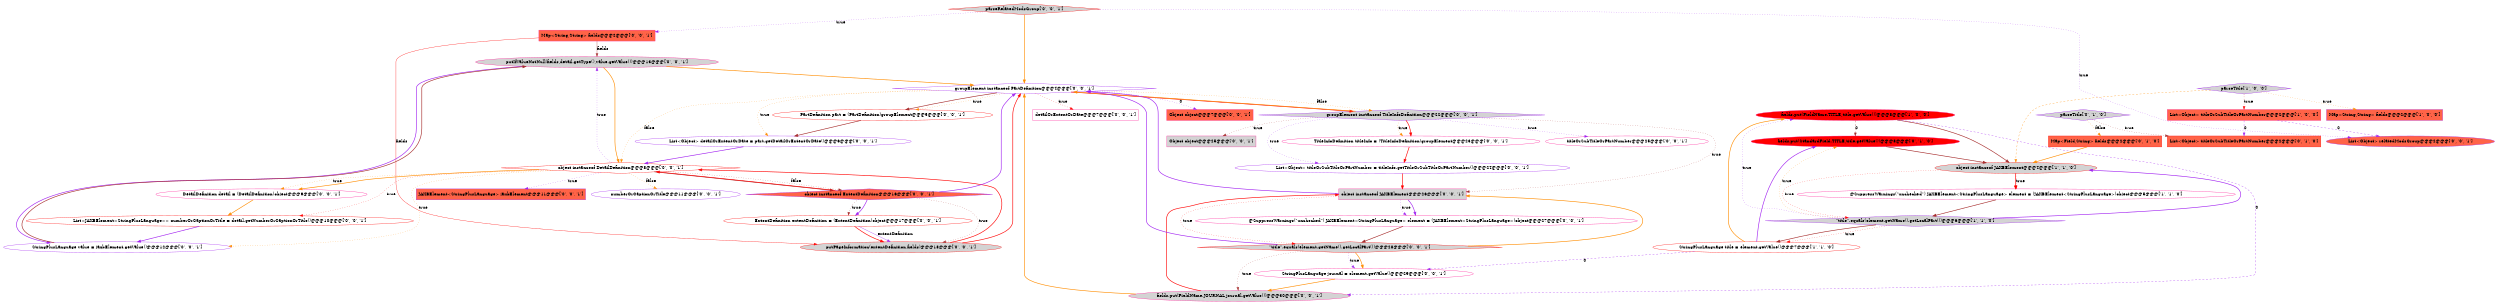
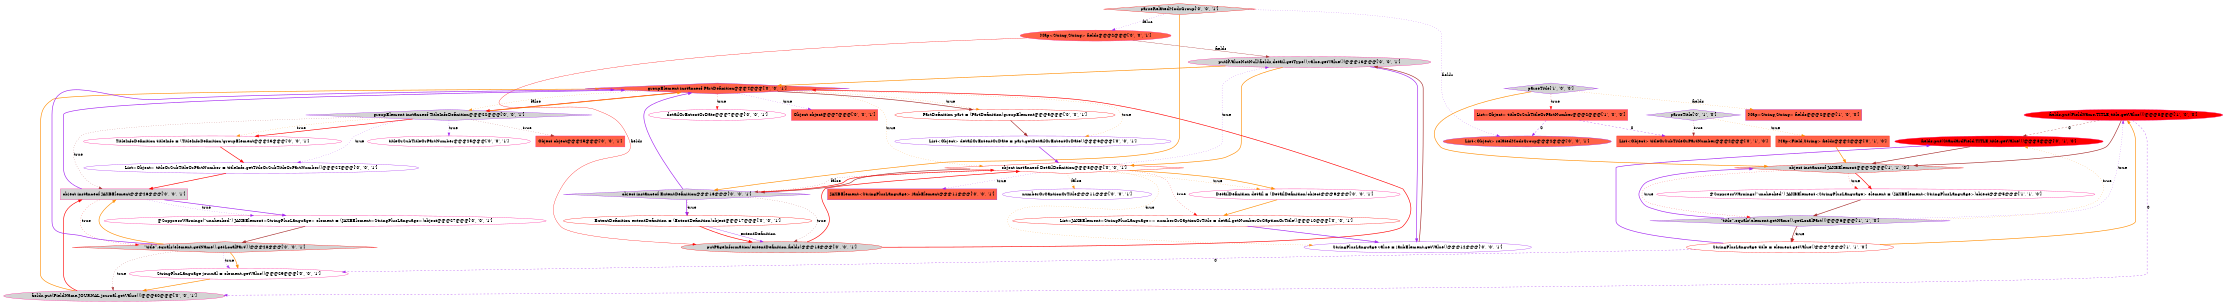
  digraph {
    node [color=deeppink fillcolor=white shape=ellipse style=filled]
    edge [color=purple style=bold]
    n1 [color=red fillcolor=tomato label="List<Object> titleOrSubTitleOrPartNumber@@@2@@@['0', '1', '0']" shape=box]
    n2 [fillcolor=red label="fields.put(StandardField.TITLE,title.getValue())@@@8@@@['0', '1', '0']"]
-   n3 [color=red fillcolor=lightgray label="object instanceof JAXBElement@@@4@@@['1', '1', '0']"]
+   n3 [color=red fillcolor=lightgray label="object instanceof JAXBElement@@@4@@@['1', '1', '0']" shape=diamond]
    n4 [color=purple fillcolor=lightgray label="\"title\".equals(element.getName().getLocalPart())@@@6@@@['1', '1', '0']" shape=diamond]
    n5 [label="@SuppressWarnings(\"unchecked\") JAXBElement<StringPlusLanguage> element = (JAXBElement<StringPlusLanguage>)object@@@5@@@['1', '1', '0']"]
-   n6 [fillcolor=tomato label="Map<String,String> fields@@@2@@@['0', '0', '1']" shape=box]
+   n6 [fillcolor=tomato label="Map<String,String> fields@@@2@@@['0', '0', '1']"]
    n7 [fillcolor=lightgray label="putIfValueNotNull(fields,detail.getType(),value.getValue())@@@13@@@['0', '0', '1']"]
    n8 [color=red fillcolor=lightgray label="putPageInformation(extentDefinition,fields)@@@18@@@['0', '0', '1']"]
-   n9 [color=purple label="groupElement instanceof PartDefinition@@@4@@@['0', '0', '1']" shape=diamond]
+   n9 [color=purple fillcolor=tomato label="groupElement instanceof PartDefinition@@@4@@@['0', '0', '1']" shape=diamond]
    n10 [color=purple label="StringPlusLanguage value = jaxbElement.getValue()@@@12@@@['0', '0', '1']"]
    n11 [color=red label="object instanceof DetailDefinition@@@8@@@['0', '0', '1']" shape=diamond]
    n12 [color=red fillcolor=lightgray label="parseRelatedModsGroup['0', '0', '1']" shape=diamond]
    n13 [color=purple fillcolor=tomato label="List<Object> relatedModsGroup@@@2@@@['0', '0', '1']"]
-   n14 [label="detailOrExtentOrDate@@@7@@@['0', '0', '1']" shape=box]
+   n14 [label="detailOrExtentOrDate@@@7@@@['0', '0', '1']"]
    n15 [color=purple label="List<Object> detailOrExtentOrDate = part.getDetailOrExtentOrDate()@@@6@@@['0', '0', '1']"]
    n16 [color=purple fillcolor=lightgray label="groupElement instanceof TitleInfoDefinition@@@22@@@['0', '0', '1']" shape=diamond]
    n17 [fillcolor=tomato label="Object object@@@7@@@['0', '0', '1']" shape=box]
    n18 [color=red label="PartDefinition part = (PartDefinition)groupElement@@@5@@@['0', '0', '1']"]
    n19 [fillcolor=tomato label="List<Object> titleOrSubTitleOrPartNumber@@@2@@@['1', '0', '0']" shape=box]
    n20 [color=red fillcolor=tomato label="Map<Field,String> fields@@@2@@@['0', '1', '0']" shape=box]
    n21 [color=red label="StringPlusLanguage title = element.getValue()@@@7@@@['1', '1', '0']"]
    n22 [fillcolor=red label="fields.put(FieldName.TITLE,title.getValue())@@@8@@@['1', '0', '0']"]
    n23 [label="StringPlusLanguage journal = element.getValue()@@@29@@@['0', '0', '1']"]
    n24 [fillcolor=lightgray label="fields.put(FieldName.JOURNAL,journal.getValue())@@@30@@@['0', '0', '1']"]
    n25 [color=purple fillcolor=lightgray label="parseTitle['1', '0', '0']" shape=diamond]
    n26 [color=purple fillcolor=tomato label="Map<String,String> fields@@@2@@@['1', '0', '0']" shape=box]
    n27 [color=purple fillcolor=tomato label="JAXBElement<StringPlusLanguage> jaxbElement@@@11@@@['0', '0', '1']" shape=box]
    n28 [color=purple label="numberOrCaptionOrTitle@@@11@@@['0', '0', '1']"]
    n29 [color=purple fillcolor=lightgray label="parseTitle['0', '1', '0']" shape=diamond]
-   n30 [color=purple fillcolor=tomato label="object instanceof ExtentDefinition@@@16@@@['0', '0', '1']" shape=diamond]
+   n30 [color=purple fillcolor=lightgray label="object instanceof ExtentDefinition@@@16@@@['0', '0', '1']" shape=diamond]
    n31 [color=red label="List<JAXBElement<StringPlusLanguage>> numberOrCaptionOrTitle = detail.getNumberOrCaptionOrTitle()@@@10@@@['0', '0', '1']"]
    n32 [label="DetailDefinition detail = (DetailDefinition)object@@@9@@@['0', '0', '1']"]
    n33 [label="TitleInfoDefinition titleInfo = (TitleInfoDefinition)groupElement@@@23@@@['0', '0', '1']"]
    n34 [color=purple label="List<Object> titleOrSubTitleOrPartNumber = titleInfo.getTitleOrSubTitleOrPartNumber()@@@24@@@['0', '0', '1']"]
    n35 [fillcolor=lightgray label="object instanceof JAXBElement@@@26@@@['0', '0', '1']" shape=box]
    n36 [label="titleOrSubTitleOrPartNumber@@@25@@@['0', '0', '1']"]
    n37 [color=red label="ExtentDefinition extentDefinition = (ExtentDefinition)object@@@17@@@['0', '0', '1']"]
    n38 [color=red fillcolor=lightgray label="\"title\".equals(element.getName().getLocalPart())@@@28@@@['0', '0', '1']" shape=diamond]
    n39 [label="@SuppressWarnings(\"unchecked\") JAXBElement<StringPlusLanguage> element = (JAXBElement<StringPlusLanguage>)object@@@27@@@['0', '0', '1']"]
-   n40 [fillcolor=lightgray label="Object object@@@25@@@['0', '0', '1']" shape=box]
+   n40 [fillcolor=tomato label="Object object@@@25@@@['0', '0', '1']" shape=box]
    n2 -> n3 [color=brown]
    n3 -> n4 [color=red label=true style=dotted]
    n3 -> n5 [color=red]
    n3 -> n5 [color=red label=true style=dotted]
    n4 -> n2 [color=darkorange label=true style=dotted]
    n4 -> n3
    n4 -> n21 [color=red label=true style=dotted]
    n4 -> n21 [color=brown]
    n4 -> n22 [label=true style=dotted]
    n5 -> n4 [color=brown]
    n6 -> n7 [color=brown label=fields style=solid]
    n6 -> n8 [color=red label=fields style=solid]
    n7 -> n9 [color=darkorange]
    n7 -> n10
    n7 -> n11 [color=darkorange]
    n8 -> n9 [color=red]
    n8 -> n11 [color=red]
-   n9 -> n11 [color=darkorange label=false style=dotted]
+   n9 -> n11 [color=darkorange label=true style=dotted]
    n9 -> n14 [color=red label=true style=dotted]
    n9 -> n15 [color=darkorange label=true style=dotted]
    n9 -> n16 [color=darkorange label=false style=dotted]
    n9 -> n16 [color=red]
-   n9 -> n17 [label=0 style=dotted]
+   n9 -> n17 [label=true style=dotted]
    n9 -> n18 [color=brown]
    n9 -> n18 [color=darkorange label=true style=dotted]
    n10 -> n7 [color=brown]
    n11 -> n7 [label=true style=dotted]
    n11 -> n10 [color=darkorange label=true style=dotted]
    n11 -> n27 [label=true style=dotted]
    n11 -> n28 [color=darkorange label=false style=dotted]
    n11 -> n30 [color=brown]
    n11 -> n30 [color=brown label=false style=dotted]
    n11 -> n31 [color=red label=true style=dotted]
    n11 -> n32 [color=darkorange label=true style=dotted]
    n11 -> n32 [color=darkorange]
-   n12 -> n6 [label=true style=dotted]
-   n12 -> n9 [color=darkorange]
-   n12 -> n13 [label=true style=dotted]
+   n12 -> n6 [label=false style=dotted]
+   n12 -> n30 [color=darkorange]
+   n12 -> n13 [label=fields style=dotted]
    n15 -> n11
    n16 -> n9 [color=darkorange]
    n16 -> n33 [color=red]
    n16 -> n33 [color=darkorange label=true style=dotted]
    n16 -> n34 [label=true style=dotted]
    n16 -> n35 [color=brown label=true style=dotted]
    n16 -> n36 [label=true style=dotted]
    n16 -> n40 [color=brown label=true style=dotted]
    n18 -> n15 [color=brown]
    n19 -> n1 [label=0 style=dashed]
    n19 -> n13 [label=0 style=dashed]
    n20 -> n3 [color=darkorange]
    n21 -> n2
    n21 -> n22 [color=darkorange]
    n21 -> n23 [label=0 style=dashed]
    n22 -> n2 [color=brown label=0 style=dashed]
    n22 -> n3 [color=brown]
    n22 -> n24 [label=0 style=dashed]
    n23 -> n24 [color=darkorange]
    n24 -> n9 [color=darkorange]
    n24 -> n35 [color=red]
-   n25 -> n3 [color=darkorange style=dashed]
+   n25 -> n3 [color=darkorange]
    n25 -> n19 [color=red label=true style=dotted]
-   n25 -> n26 [color=darkorange label=true style=dotted]
+   n25 -> n26 [color=darkorange label=fields style=dotted]
    n29 -> n1 [color=brown label=true style=dotted]
-   n29 -> n20 [color=darkorange label=false style=dotted]
+   n29 -> n20 [color=darkorange label=true style=dotted]
    n30 -> n8 [color=brown label=true style=dotted]
    n30 -> n9
    n30 -> n11 [color=red]
    n30 -> n37 [color=brown label=true style=dotted]
    n30 -> n37
    n31 -> n10
    n32 -> n31 [color=darkorange]
    n33 -> n34 [color=red]
    n34 -> n35 [color=red]
    n35 -> n9
    n35 -> n38 [color=red label=true style=dotted]
    n35 -> n39
    n35 -> n39 [label=true style=dotted]
    n37 -> n8 [label=extentDefinition style=solid]
    n37 -> n8 [color=red]
    n38 -> n9
    n38 -> n23 [label=true style=dotted]
    n38 -> n23 [color=darkorange]
    n38 -> n24 [color=brown label=true style=dotted]
    n38 -> n35 [color=darkorange]
    n39 -> n38 [color=brown]
  }
